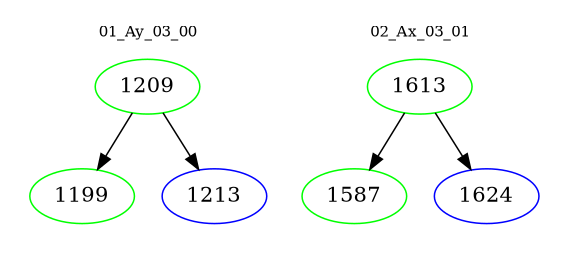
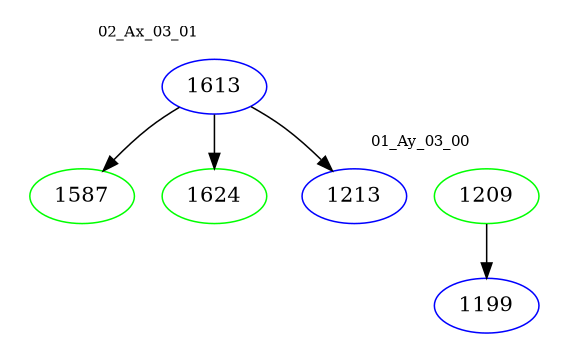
  digraph {
    node [color=green]
    edge [color=black]
    n1 [label=1209]
-   n2 [label=1199]
+   n2 [color=blue label=1199]
    n3 [color=blue label=1213]
-   n4 [label=1613]
+   n4 [color=blue label=1613]
    n5 [label=1587]
-   n6 [color=blue label=1624]
+   n6 [label=1624]
    subgraph cluster_1 {
      color=white
      fontsize=10
      label="01_Ay_03_00"
      n1
      n2
      n3
    }
    subgraph cluster_2 {
      color=white
      fontsize=10
      label="02_Ax_03_01"
      n4
      n5
      n6
    }
    n1 -> n2
-   n1 -> n3
+   n4 -> n3
    n4 -> n5
    n4 -> n6
  }
